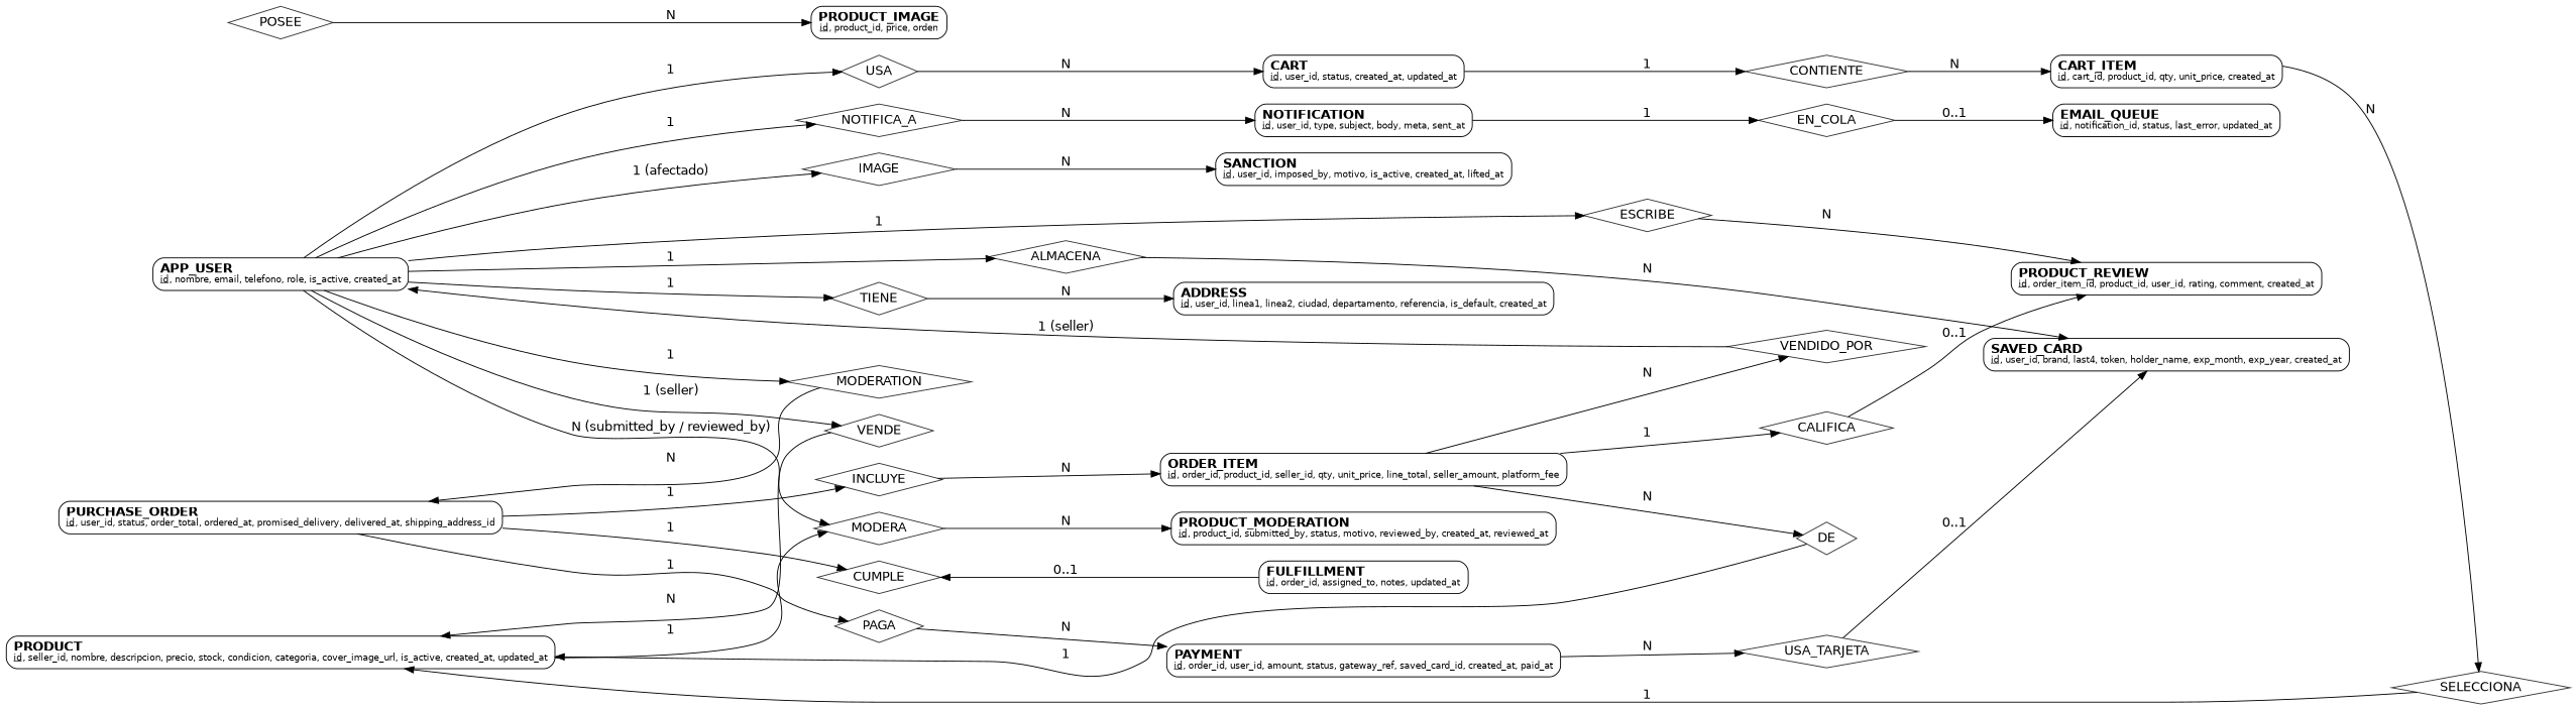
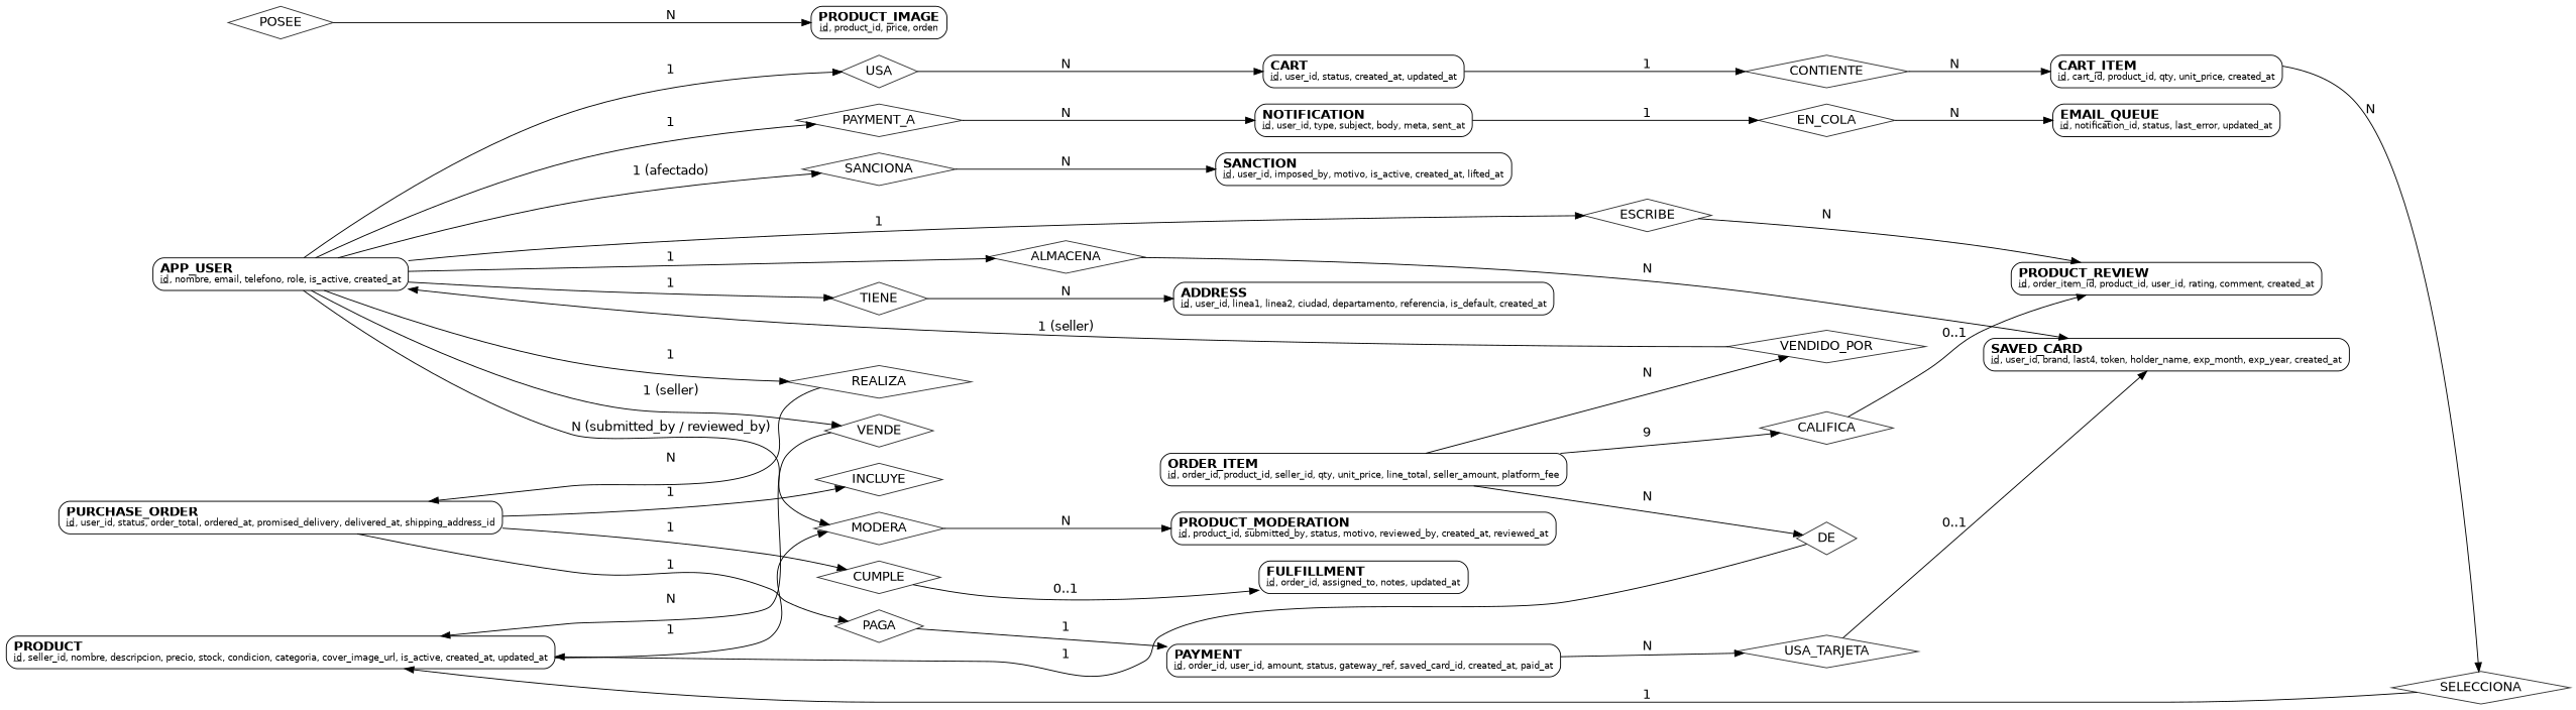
  digraph {
    fontname=Helvetica
    rankdir=LR
    splines=true
    node [fontname=Helvetica shape=diamond style=solid color=gray20]
    edge [fontname=Helvetica]
    n1 [label=<<B>APP_USER</B><BR ALIGN="LEFT"/><FONT POINT-SIZE="10"><U>id</U>, nombre, email, telefono, role, is_active, created_at</FONT>> shape=box style=rounded color=""]
    n2 [label=<<B>PRODUCT</B><BR ALIGN="LEFT"/><FONT POINT-SIZE="10"><U>id</U>, seller_id, nombre, descripcion, precio, stock, condicion, categoria, cover_image_url, is_active, created_at, updated_at</FONT>> shape=box style=rounded color=""]
    n3 [label=<<B>PURCHASE_ORDER</B><BR ALIGN="LEFT"/><FONT POINT-SIZE="10"><U>id</U>, user_id, status, order_total, ordered_at, promised_delivery, delivered_at, shipping_address_id</FONT>> shape=box style=rounded color=""]
    n4 [label=TIENE]
    n5 [label=ALMACENA]
    n6 [label=VENDE]
    n7 [label=MODERA]
    n8 [label=USA]
-   n9 [label=MODERATION]
+   n9 [label=REALIZA]
    n10 [label=ESCRIBE]
-   n11 [label=IMAGE]
-   n12 [label=NOTIFICA_A]
+   n11 [label=SANCIONA]
+   n12 [label=PAYMENT_A]
    n13 [label=INCLUYE]
    n14 [label=CUMPLE]
    n15 [label=PAGA]
    n16 [label=<<B>ADDRESS</B><BR ALIGN="LEFT"/><FONT POINT-SIZE="10"><U>id</U>, user_id, linea1, linea2, ciudad, departamento, referencia, is_default, created_at</FONT>> shape=box style=rounded color=""]
    n17 [label=<<B>SAVED_CARD</B><BR ALIGN="LEFT"/><FONT POINT-SIZE="10"><U>id</U>, user_id, brand, last4, token, holder_name, exp_month, exp_year, created_at</FONT>> shape=box style=rounded color=""]
    n18 [label=<<B>PRODUCT_MODERATION</B><BR ALIGN="LEFT"/><FONT POINT-SIZE="10"><U>id</U>, product_id, submitted_by, status, motivo, reviewed_by, created_at, reviewed_at</FONT>> shape=box style=rounded color=""]
    n19 [label=<<B>CART</B><BR ALIGN="LEFT"/><FONT POINT-SIZE="10"><U>id</U>, user_id, status, created_at, updated_at</FONT>> shape=box style=rounded color=""]
    n20 [label=<<B>PRODUCT_REVIEW</B><BR ALIGN="LEFT"/><FONT POINT-SIZE="10"><U>id</U>, order_item_id, product_id, user_id, rating, comment, created_at</FONT>> shape=box style=rounded color=""]
    n21 [label=<<B>SANCTION</B><BR ALIGN="LEFT"/><FONT POINT-SIZE="10"><U>id</U>, user_id, imposed_by, motivo, is_active, created_at, lifted_at</FONT>> shape=box style=rounded color=""]
    n22 [label=<<B>NOTIFICATION</B><BR ALIGN="LEFT"/><FONT POINT-SIZE="10"><U>id</U>, user_id, type, subject, body, meta, sent_at</FONT>> shape=box style=rounded color=""]
    n23 [label=POSEE]
    n24 [label=<<B>PRODUCT_IMAGE</B><BR ALIGN="LEFT"/><FONT POINT-SIZE="10"><U>id</U>, product_id, price, orden</FONT>> shape=box style=rounded color=""]
    n25 [label=CONTIENTE]
    n26 [label=<<B>CART_ITEM</B><BR ALIGN="LEFT"/><FONT POINT-SIZE="10"><U>id</U>, cart_id, product_id, qty, unit_price, created_at</FONT>> shape=box style=rounded color=""]
    n27 [label=SELECCIONA]
    n28 [label=<<B>ORDER_ITEM</B><BR ALIGN="LEFT"/><FONT POINT-SIZE="10"><U>id</U>, order_id, product_id, seller_id, qty, unit_price, line_total, seller_amount, platform_fee</FONT>> shape=box style=rounded color=""]
    n29 [label=<<B>FULFILLMENT</B><BR ALIGN="LEFT"/><FONT POINT-SIZE="10"><U>id</U>, order_id, assigned_to, notes, updated_at</FONT>> shape=box style=rounded color=""]
    n30 [label=<<B>PAYMENT</B><BR ALIGN="LEFT"/><FONT POINT-SIZE="10"><U>id</U>, order_id, user_id, amount, status, gateway_ref, saved_card_id, created_at, paid_at</FONT>> shape=box style=rounded color=""]
    n31 [label=DE]
    n32 [label=VENDIDO_POR]
    n33 [label=CALIFICA]
    n34 [label=USA_TARJETA]
    n35 [label=EN_COLA]
    n36 [label=<<B>EMAIL_QUEUE</B><BR ALIGN="LEFT"/><FONT POINT-SIZE="10"><U>id</U>, notification_id, status, last_error, updated_at</FONT>> shape=box style=rounded color=""]
    subgraph sub_1 {
      rank=same
      n1
      n2
      n3
    }
    n1 -> n4 [label=1]
    n1 -> n5 [label=1]
    n1 -> n6 [label="1 (seller)"]
    n1 -> n7 [label="N (submitted_by / reviewed_by)"]
    n1 -> n8 [label=1]
    n1 -> n9 [label=1]
    n1 -> n10 [label=1]
    n1 -> n11 [label="1 (afectado)"]
    n1 -> n12 [label=1]
    n2 -> n7 [label=1]
    n3 -> n13 [label=1]
    n3 -> n14 [label=1]
    n3 -> n15 [label=1]
    n4 -> n16 [label=N]
    n5 -> n17 [label=N]
    n6 -> n2 [label=N]
    n7 -> n18 [label=N]
    n8 -> n19 [label=N]
    n9 -> n3 [label=N]
    n10 -> n20 [label=N]
    n11 -> n21 [label=N]
    n12 -> n22 [label=N]
-   n13 -> n28 [label=N]
-   n29 -> n14 [label="0..1"]
-   n15 -> n30 [label=N]
+   n14 -> n29 [label="0..1"]
+   n15 -> n30 [label=1]
    n19 -> n25 [label=1]
    n22 -> n35 [label=1]
    n23 -> n24 [label=N]
    n25 -> n26 [label=N]
    n26 -> n27 [label=N]
    n27 -> n2 [label=1]
    n28 -> n31 [label=N]
    n28 -> n32 [label=N]
-   n28 -> n33 [label=1]
+   n28 -> n33 [label=9]
    n30 -> n34 [label=N]
    n31 -> n2 [label=1]
    n32 -> n1 [label="1 (seller)"]
    n33 -> n20 [label="0..1"]
    n34 -> n17 [label="0..1"]
-   n35 -> n36 [label="0..1"]
+   n35 -> n36 [label=N]
  }
